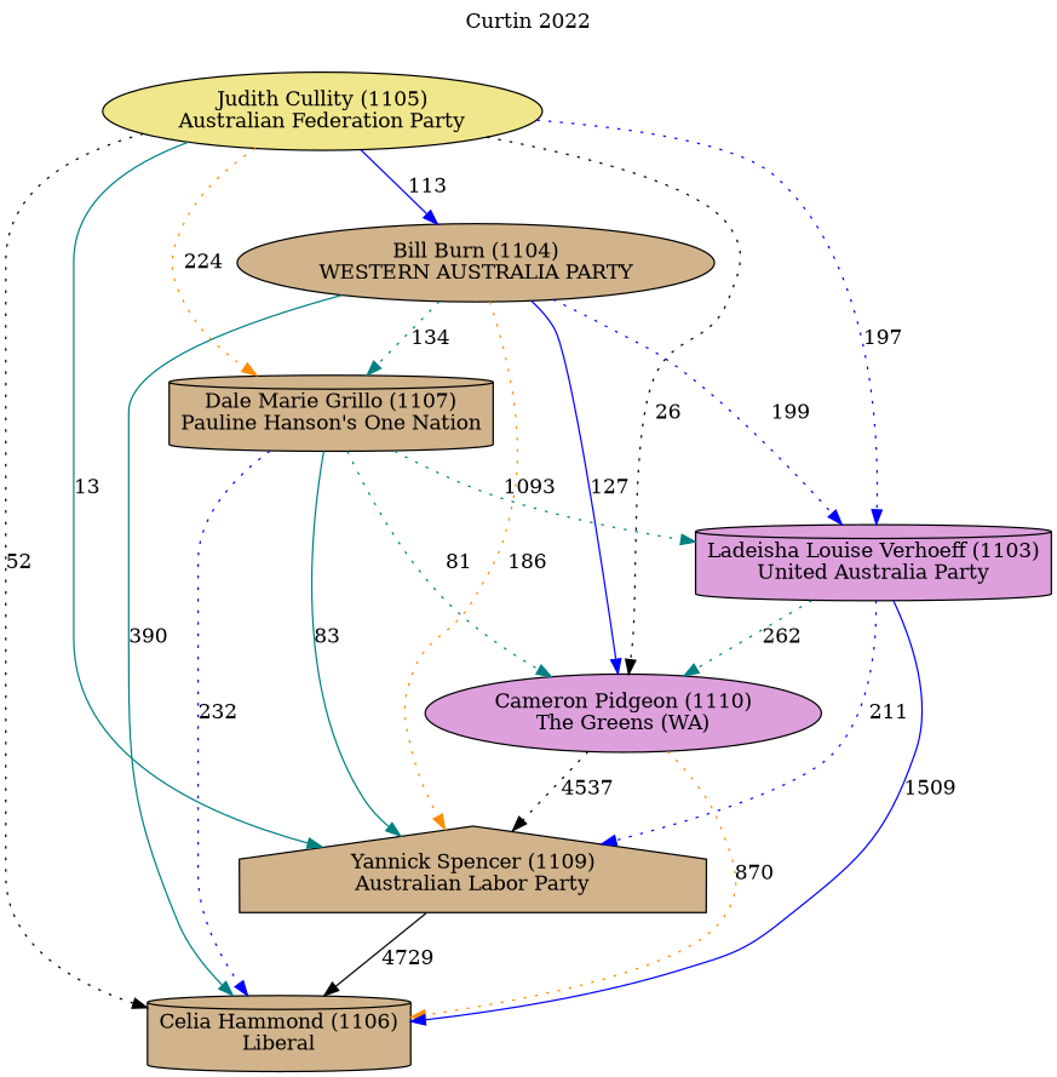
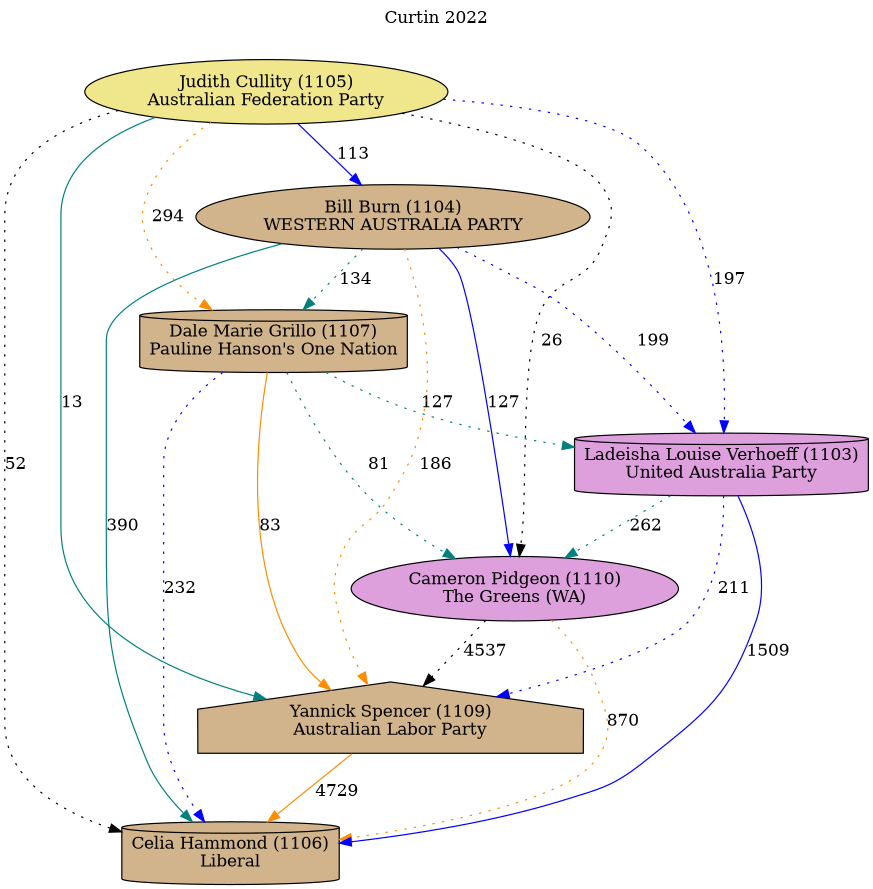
  digraph {
    label="Curtin 2022"
    labelloc=t
    mclimit=10
    node [fillcolor=tan shape=cylinder style=filled]
    edge [color=blue style=dotted]
    n1 [label="Celia Hammond (1106)\nLiberal"]
    n2 [label="Yannick Spencer (1109)\nAustralian Labor Party" shape=house]
    n3 [fillcolor=plum label="Cameron Pidgeon (1110)\nThe Greens (WA)" shape=ellipse]
    n4 [fillcolor=plum label="Ladeisha Louise Verhoeff (1103)\nUnited Australia Party"]
    n5 [label="Dale Marie Grillo (1107)\nPauline Hanson's One Nation"]
    n6 [label="Bill Burn (1104)\nWESTERN AUSTRALIA PARTY" shape=ellipse]
    n7 [fillcolor=khaki label="Judith Cullity (1105)\nAustralian Federation Party" shape=ellipse]
-   n2 -> n1 [color=black label=4729 style=solid]
+   n2 -> n1 [color=darkorange label=4729 style=solid]
    n3 -> n1 [color=darkorange label=870]
    n3 -> n2 [color=black label=4537]
    n4 -> n1 [label=1509 style=solid]
    n4 -> n2 [label=211]
    n4 -> n3 [color=teal label=262]
    n5 -> n1 [label=232]
-   n5 -> n2 [color=teal label=83 style=solid]
+   n5 -> n2 [color=darkorange label=83 style=solid]
    n5 -> n3 [color=teal label=81]
-   n5 -> n4 [color=teal label=1093]
+   n5 -> n4 [color=teal label=127]
    n6 -> n1 [color=teal label=390 style=solid]
    n6 -> n2 [color=darkorange label=186]
    n6 -> n3 [label=127 style=solid]
    n6 -> n4 [label=199]
    n6 -> n5 [color=teal label=134]
    n7 -> n1 [color=black label=52]
    n7 -> n2 [color=teal label=13 style=solid]
    n7 -> n3 [color=black label=26]
    n7 -> n4 [label=197]
-   n7 -> n5 [color=darkorange label=224]
+   n7 -> n5 [color=darkorange label=294]
    n7 -> n6 [label=113 style=solid]
  }
